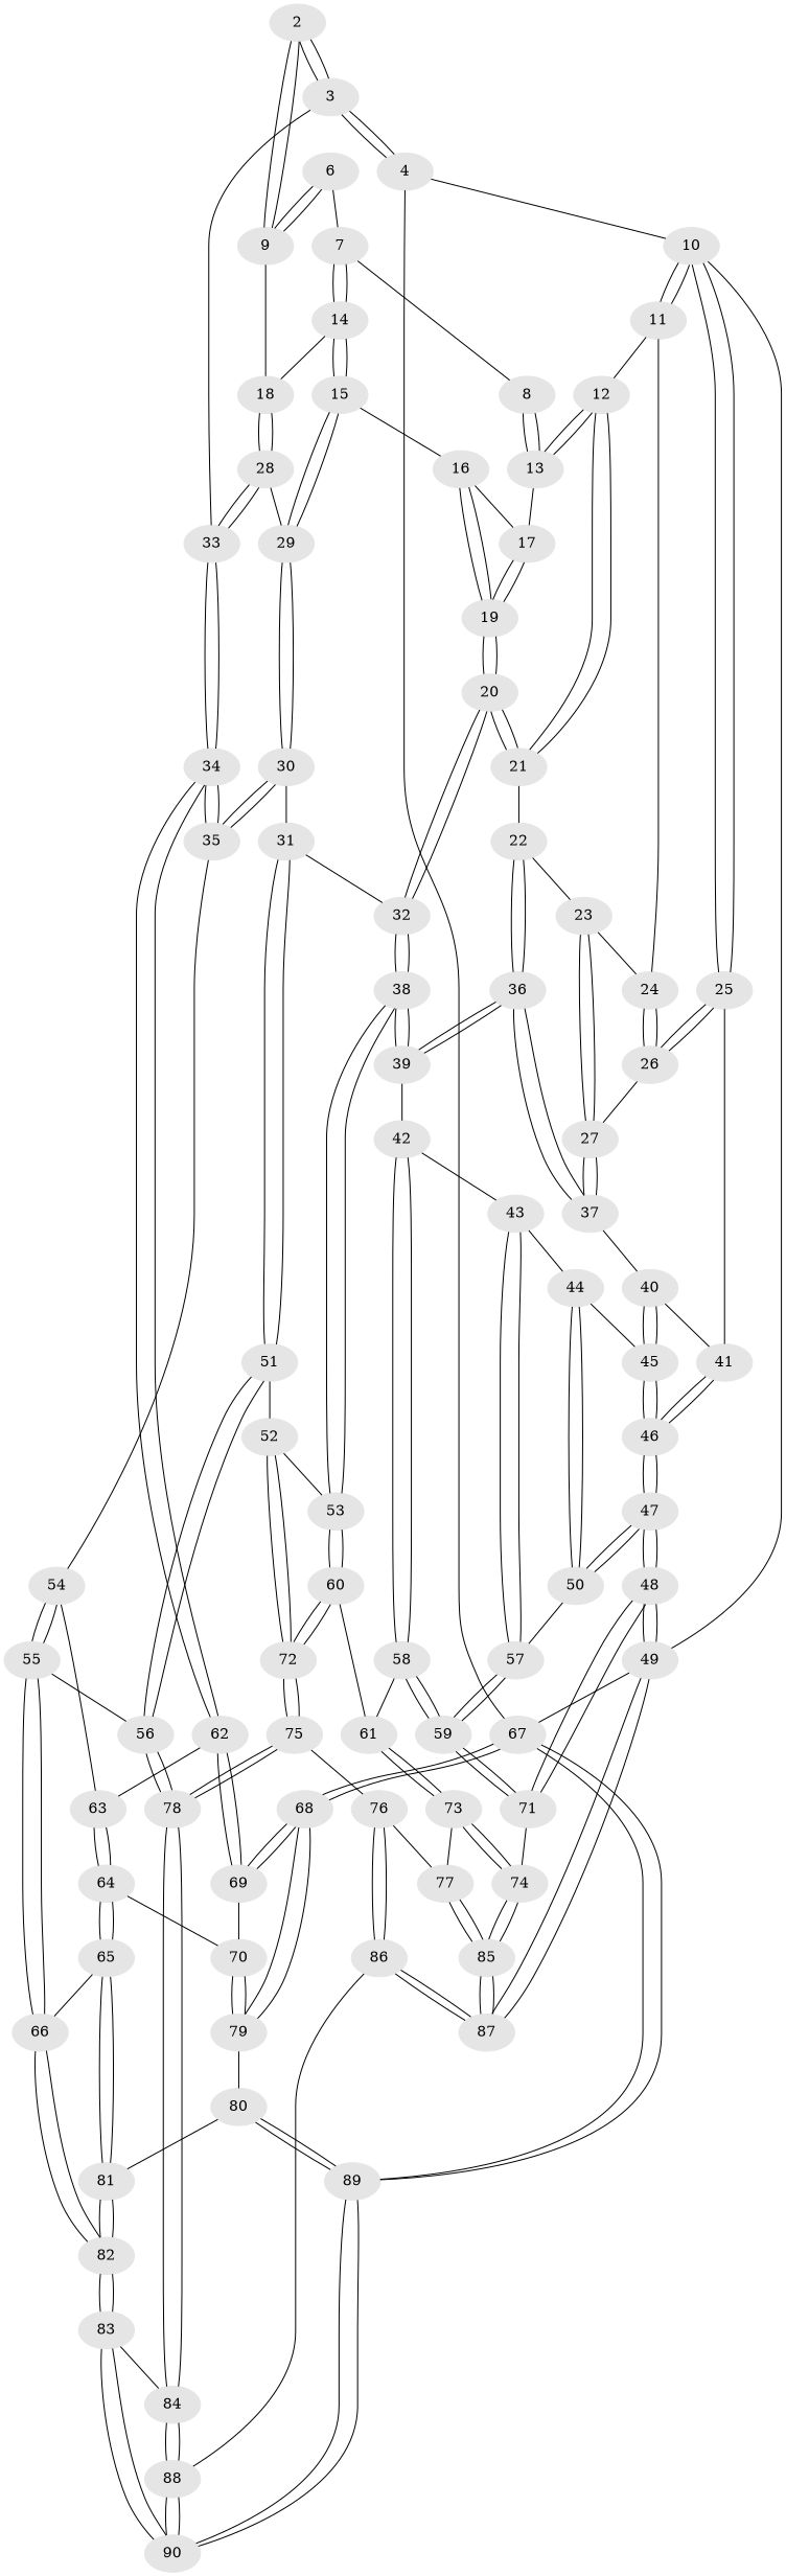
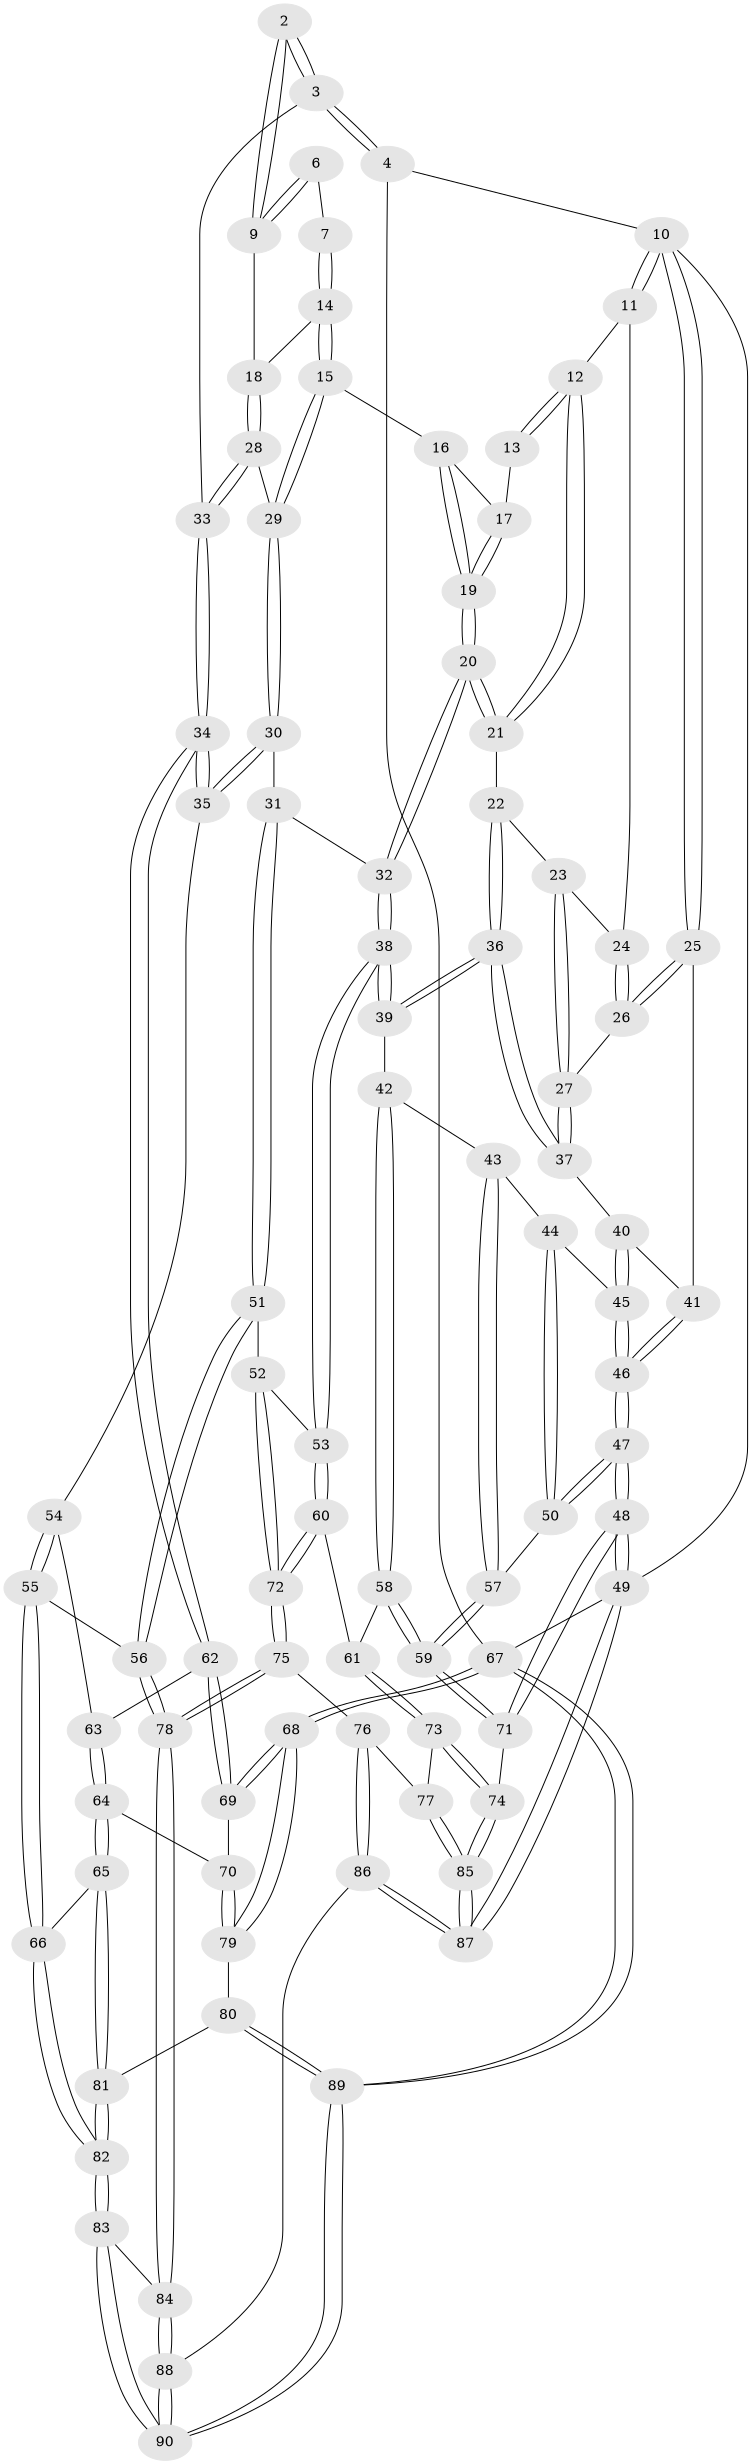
  graph {
    node [color=gray90 style=filled]
    2
    3
    9
    6
    7
    4
    33
    18
    10
    67
    34
    11
    25
    49
    68
    89
-   8
    13
    14
    15
    17
    28
    12
    24
    26
    41
    87
    21
    22
    19
    16
    29
    30
    20
    32
    38
    23
    36
    27
    37
    39
    46
    40
    31
    35
    51
    54
    52
    56
    53
    62
    63
    69
    55
    42
    45
    60
    43
    58
    47
    44
    57
    59
    61
    50
    48
    71
    74
    72
    78
    75
    66
    64
    82
    84
    73
    77
    70
    65
    81
    79
    83
    90
    80
    85
    76
    86
    88
    2 -- 3
    2 -- 3
    2 -- 9
    2 -- 9
    3 -- 4
    3 -- 4
    3 -- 33
    9 -- 18
    6 -- 9
    6 -- 9
    6 -- 7
-   7 -- 8
    7 -- 14
    7 -- 14
    4 -- 10
    4 -- 67
    33 -- 34
    33 -- 34
    18 -- 28
    18 -- 28
    10 -- 11
    10 -- 11
    10 -- 25
    10 -- 25
    10 -- 49
    67 -- 68
    67 -- 68
    67 -- 89
    67 -- 89
    34 -- 35
    34 -- 35
    34 -- 62
    34 -- 62
    11 -- 12
    11 -- 24
    25 -- 26
    25 -- 26
    25 -- 41
    49 -- 67
    49 -- 87
    49 -- 87
    68 -- 69
    68 -- 69
    68 -- 79
    68 -- 79
    89 -- 90
    89 -- 90
-   8 -- 13
-   8 -- 13
    13 -- 17
    14 -- 18
    14 -- 15
    14 -- 15
    15 -- 16
    15 -- 29
    15 -- 29
    17 -- 19
    17 -- 19
    28 -- 33
    28 -- 33
    28 -- 29
    12 -- 13
    12 -- 13
    12 -- 21
    12 -- 21
    24 -- 26
    24 -- 26
    26 -- 27
    41 -- 46
    41 -- 46
    21 -- 22
    22 -- 23
    22 -- 36
    22 -- 36
    19 -- 20
    19 -- 20
    16 -- 17
    16 -- 19
    16 -- 19
    29 -- 30
    29 -- 30
    30 -- 31
    30 -- 35
    30 -- 35
    20 -- 21
    20 -- 21
    20 -- 32
    20 -- 32
    32 -- 38
    32 -- 38
    38 -- 39
    38 -- 39
    38 -- 53
    38 -- 53
    23 -- 24
    23 -- 27
    23 -- 27
    36 -- 37
    36 -- 37
    36 -- 39
    36 -- 39
    27 -- 37
    27 -- 37
    37 -- 40
    39 -- 42
    46 -- 47
    46 -- 47
    40 -- 41
    40 -- 45
    40 -- 45
    31 -- 32
    31 -- 51
    31 -- 51
    35 -- 54
    51 -- 52
    51 -- 56
    51 -- 56
    54 -- 63
    54 -- 55
    54 -- 55
    52 -- 53
    52 -- 72
    52 -- 72
    56 -- 78
    56 -- 78
    53 -- 60
    53 -- 60
    62 -- 63
    62 -- 69
    62 -- 69
    63 -- 64
    63 -- 64
    69 -- 70
    55 -- 56
    55 -- 66
    55 -- 66
    42 -- 43
    42 -- 58
    42 -- 58
    45 -- 46
    45 -- 46
    60 -- 61
    60 -- 72
    60 -- 72
    43 -- 44
    43 -- 57
    43 -- 57
    58 -- 59
    58 -- 59
    58 -- 61
    47 -- 50
    47 -- 50
    47 -- 48
    47 -- 48
    44 -- 45
    44 -- 50
    44 -- 50
    57 -- 59
    57 -- 59
    59 -- 71
    59 -- 71
    61 -- 73
    61 -- 73
    50 -- 57
    48 -- 49
    48 -- 49
    48 -- 71
    48 -- 71
    71 -- 74
    74 -- 85
    74 -- 85
    72 -- 75
    72 -- 75
    78 -- 84
    78 -- 84
    75 -- 78
    75 -- 78
    75 -- 76
    66 -- 82
    66 -- 82
    64 -- 70
    64 -- 65
    64 -- 65
    82 -- 83
    82 -- 83
    84 -- 88
    84 -- 88
    73 -- 74
    73 -- 74
    73 -- 77
    77 -- 85
    77 -- 85
    70 -- 79
    70 -- 79
    65 -- 66
    65 -- 81
    65 -- 81
    81 -- 82
    81 -- 82
    79 -- 80
    83 -- 84
    83 -- 90
    83 -- 90
    80 -- 89
    80 -- 89
    80 -- 81
    85 -- 87
    85 -- 87
    76 -- 77
    76 -- 86
    76 -- 86
    86 -- 87
    86 -- 87
    86 -- 88
    88 -- 90
    88 -- 90
  }
